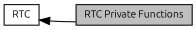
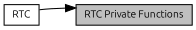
  digraph {
    rankdir=LR
    fontname=Ubuntu
    node [color=black fontname=Ubuntu fontsize=10 shape=record style=filled]
    n1 [fillcolor=white height=0.2 label=RTC width=0.4]
    n2 [fillcolor=grey75 fontcolor=black height=0.2 label="RTC Private Functions" width=0.4]
-   n1 -> n2 [dir=back fontname=Ubuntu fontsize=10 labelfontname=Helvetica labelfontsize=10 shape=plaintext style=solid]
+   n2 -> n1 [dir=back fontname=Ubuntu fontsize=10 labelfontname=Helvetica labelfontsize=10 shape=plaintext style=solid]
  }
